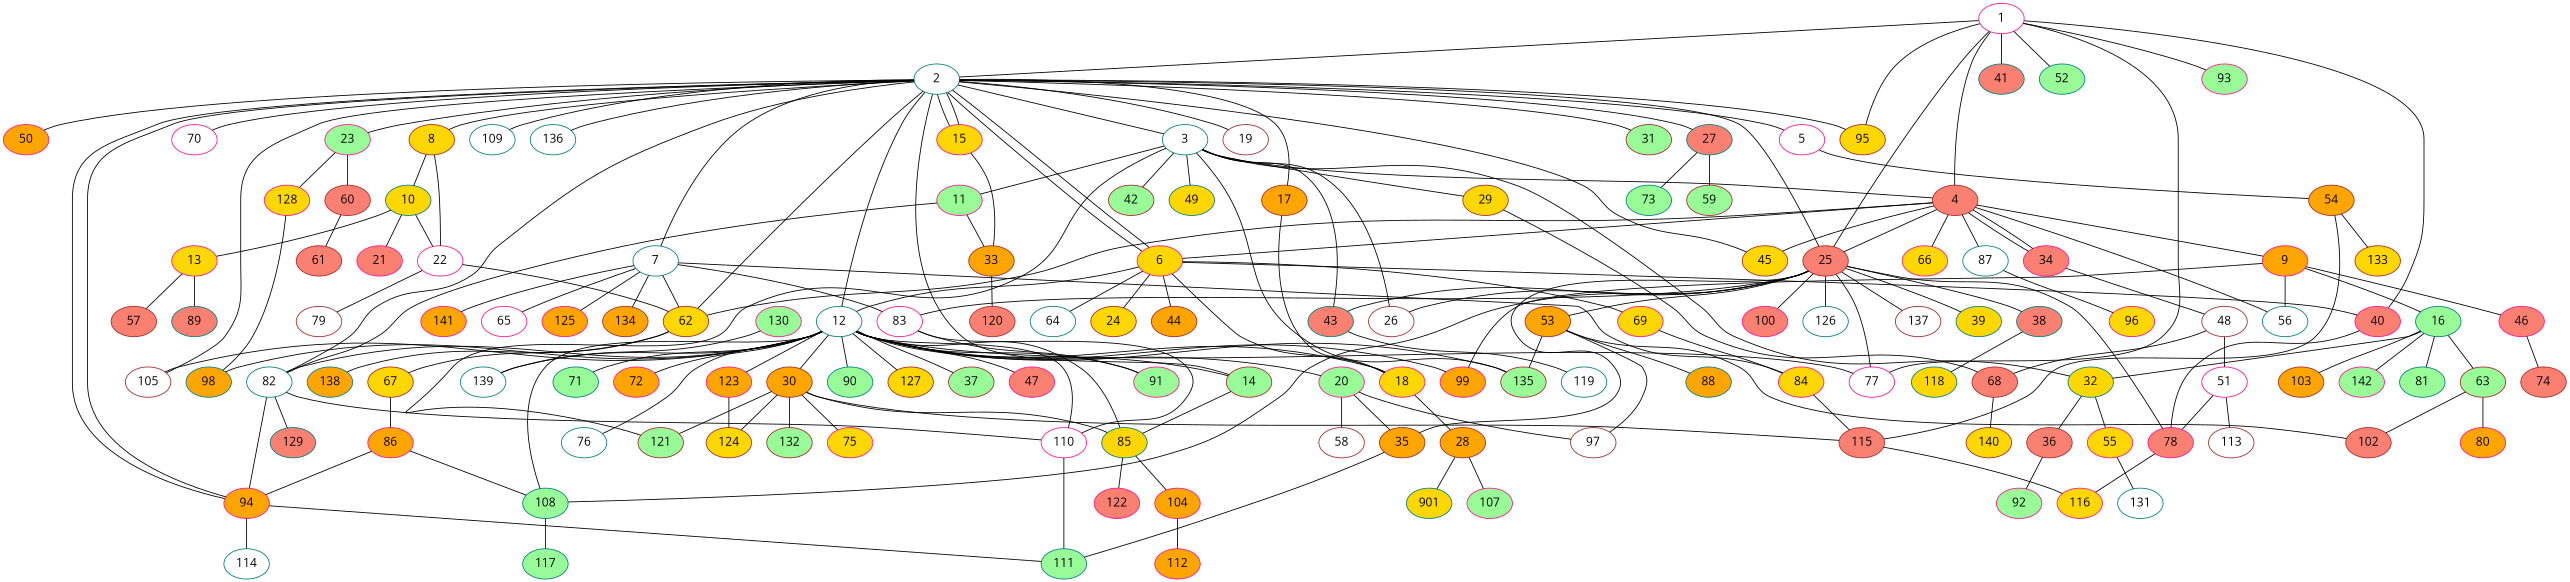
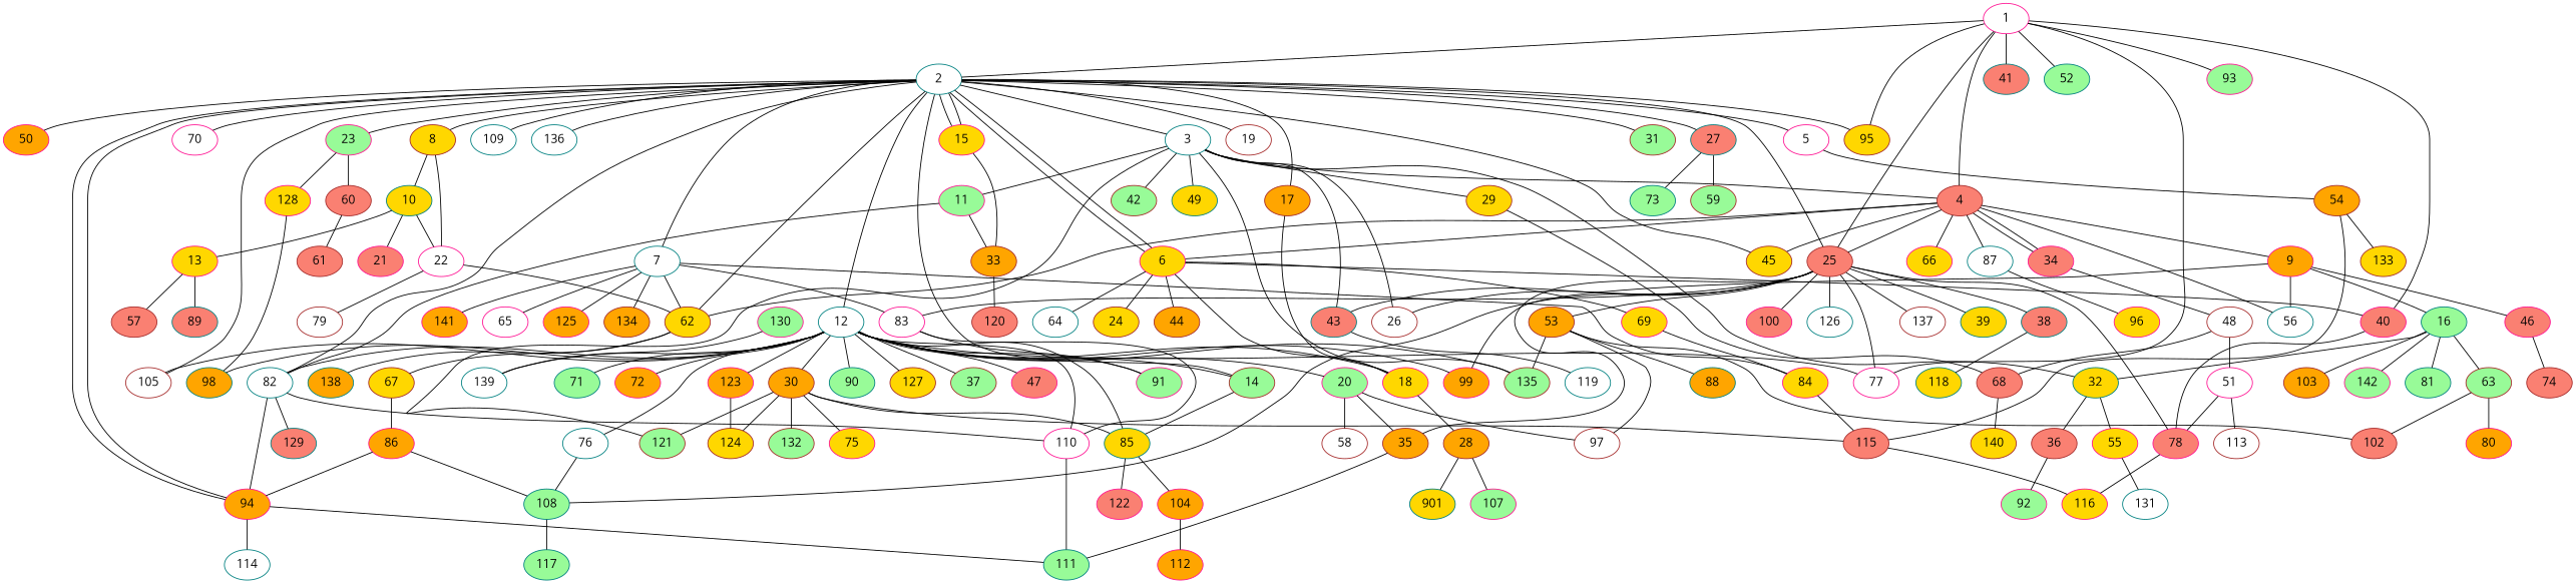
  graph {
    fontname="Open Sans"
    node [color=deeppink fillcolor=white fontname="Open Sans" style=filled]
    edge [fontname="Open Sans"]
    2 [color=teal]
    1
    4 [color=brown fillcolor=salmon]
    25 [color=brown fillcolor=salmon]
    40 [fillcolor=salmon]
    41 [color=teal fillcolor=salmon]
    52 [color=teal fillcolor=palegreen]
    77
    93 [fillcolor=palegreen]
    95 [color=brown fillcolor=gold]
    3 [color=teal]
    5
    6 [fillcolor=gold]
    7 [color=teal]
    8 [color=brown fillcolor=gold]
    12 [color=teal]
    14 [color=brown fillcolor=palegreen]
    15 [fillcolor=gold]
    17 [color=brown fillcolor=orange]
    19 [color=brown]
    23 [fillcolor=palegreen]
    27 [color=teal fillcolor=salmon]
    31 [color=brown fillcolor=palegreen]
    45 [color=brown fillcolor=gold]
    50 [fillcolor=orange]
    62 [color=brown fillcolor=gold]
    70
    82 [color=teal]
    94 [fillcolor=orange]
    105 [color=brown]
    109 [color=teal]
    136 [color=teal]
    9 [fillcolor=orange]
    34 [fillcolor=salmon]
    56 [color=teal]
    66 [fillcolor=gold]
    87 [color=teal]
    26 [color=brown]
    43 [color=teal fillcolor=salmon]
    83
    108 [color=teal fillcolor=palegreen]
    35 [color=brown fillcolor=orange]
    38 [color=teal fillcolor=salmon]
    39 [color=teal fillcolor=gold]
    53 [color=brown fillcolor=orange]
    78 [fillcolor=salmon]
    100 [fillcolor=salmon]
    126 [color=teal]
    137 [color=brown]
    11 [fillcolor=palegreen]
    29 [color=brown fillcolor=gold]
    32 [color=teal fillcolor=gold]
    42 [color=brown fillcolor=palegreen]
    49 [color=teal fillcolor=gold]
    121 [color=brown fillcolor=palegreen]
    135 [color=brown fillcolor=palegreen]
    54 [color=brown fillcolor=orange]
    18 [fillcolor=gold]
    24 [color=brown fillcolor=gold]
    44 [color=brown fillcolor=orange]
    64 [color=teal]
    69 [fillcolor=gold]
    65
    84 [fillcolor=gold]
    125 [fillcolor=orange]
    134 [color=brown fillcolor=orange]
    141 [fillcolor=orange]
    10 [color=teal fillcolor=gold]
    22
    99 [fillcolor=orange]
    20 [fillcolor=palegreen]
    30 [color=brown fillcolor=orange]
    37 [color=brown fillcolor=palegreen]
    47 [fillcolor=salmon]
    71 [color=teal fillcolor=palegreen]
    72 [fillcolor=orange]
    76 [color=teal]
    85 [color=teal fillcolor=gold]
    90 [color=teal fillcolor=palegreen]
    91 [fillcolor=palegreen]
    98 [color=teal fillcolor=orange]
    110
    123 [fillcolor=orange]
    127 [color=brown fillcolor=gold]
    139 [color=teal]
    33 [color=brown fillcolor=orange]
    60 [color=brown fillcolor=salmon]
    128 [fillcolor=gold]
    59 [color=brown fillcolor=palegreen]
    73 [color=teal fillcolor=palegreen]
    67 [color=brown fillcolor=gold]
    138 [color=teal fillcolor=orange]
    129 [color=teal fillcolor=salmon]
    111 [color=teal fillcolor=palegreen]
    114 [color=teal]
    68 [color=brown fillcolor=salmon]
    36 [color=brown fillcolor=salmon]
    55 [fillcolor=gold]
    119 [color=teal]
    16 [color=teal fillcolor=palegreen]
    46 [fillcolor=salmon]
    48 [color=brown]
    96 [fillcolor=gold]
    115 [color=brown fillcolor=salmon]
    133 [color=brown fillcolor=gold]
    28 [color=brown fillcolor=orange]
    13 [fillcolor=gold]
    21 [fillcolor=salmon]
    79 [color=brown]
    63 [color=brown fillcolor=palegreen]
    81 [color=teal fillcolor=palegreen]
    103 [color=brown fillcolor=orange]
    142 [fillcolor=palegreen]
    74 [color=brown fillcolor=salmon]
    57 [color=brown fillcolor=salmon]
    89 [color=teal fillcolor=salmon]
    120 [color=brown fillcolor=salmon]
    58 [color=brown]
    97 [color=brown]
    75 [fillcolor=gold]
    124 [color=brown fillcolor=gold]
    132 [color=brown fillcolor=palegreen]
    104 [fillcolor=orange]
    122 [fillcolor=salmon]
    117 [color=teal fillcolor=palegreen]
    102 [color=brown fillcolor=salmon]
    80 [fillcolor=orange]
    n128 [color=teal fillcolor=gold label=901]
    107 [fillcolor=palegreen]
    61 [color=brown fillcolor=salmon]
    118 [color=teal fillcolor=gold]
    88 [color=teal fillcolor=orange]
    116 [fillcolor=gold]
    140 [color=brown fillcolor=gold]
    92 [fillcolor=palegreen]
    131 [color=teal]
    51
    113 [color=brown]
    86 [fillcolor=orange]
    112 [fillcolor=orange]
    130 [fillcolor=palegreen]
    2 -- 25
    2 -- 95
    2 -- 3
    2 -- 5
    2 -- 6
    2 -- 6
    2 -- 7
    2 -- 8
    2 -- 12
    2 -- 14
    2 -- 15
    2 -- 15
    2 -- 17
    2 -- 19
    2 -- 23
    2 -- 27
    2 -- 31
    2 -- 45
    2 -- 50
    2 -- 62
    2 -- 70
    2 -- 82
    2 -- 94
    2 -- 94
    2 -- 105
    2 -- 109
    2 -- 136
    1 -- 2
    1 -- 4
    1 -- 25
    1 -- 40
    1 -- 41
    1 -- 52
    1 -- 77
    1 -- 93
    1 -- 95
    4 -- 25
    4 -- 6
    4 -- 45
    4 -- 62
    4 -- 9
    4 -- 34
    4 -- 34
    4 -- 56
    4 -- 66
    4 -- 87
    25 -- 77
    25 -- 26
    25 -- 43
    25 -- 83
    25 -- 108
    25 -- 35
    25 -- 38
    25 -- 39
    25 -- 53
    25 -- 78
    25 -- 100
    25 -- 126
    25 -- 137
    40 -- 78
    3 -- 4
    3 -- 26
    3 -- 43
    3 -- 11
    3 -- 29
    3 -- 32
    3 -- 42
    3 -- 49
    3 -- 121
    3 -- 135
    5 -- 54
    6 -- 40
-   6 -- 12
    6 -- 18
    6 -- 24
    6 -- 44
    6 -- 64
    6 -- 69
    7 -- 62
    7 -- 83
    7 -- 65
    7 -- 84
    7 -- 125
    7 -- 134
    7 -- 141
    8 -- 10
    8 -- 22
    12 -- 77
    12 -- 14
    12 -- 82
    12 -- 105
-   12 -- 108
+   76 -- 108
    12 -- 135
    12 -- 18
    12 -- 99
    12 -- 20
    12 -- 30
    12 -- 37
    12 -- 47
    12 -- 71
    12 -- 72
    12 -- 76
    12 -- 85
    12 -- 90
    12 -- 91
    12 -- 98
    12 -- 110
    12 -- 123
    12 -- 127
    12 -- 139
    14 -- 85
    15 -- 33
    17 -- 18
    23 -- 60
    23 -- 128
    27 -- 59
    27 -- 73
    62 -- 67
    62 -- 138
    82 -- 94
    82 -- 110
    82 -- 129
    94 -- 111
    94 -- 114
    9 -- 56
    9 -- 99
    9 -- 16
    9 -- 46
    34 -- 48
    87 -- 96
    43 -- 119
    83 -- 91
    83 -- 110
    108 -- 117
    35 -- 111
    38 -- 118
    53 -- 135
    53 -- 97
    53 -- 102
    53 -- 88
    78 -- 116
    11 -- 82
    11 -- 33
    29 -- 68
    32 -- 36
    32 -- 55
    54 -- 115
    54 -- 133
    18 -- 28
    69 -- 84
    84 -- 115
    10 -- 22
    10 -- 13
    10 -- 21
    22 -- 62
    22 -- 79
    20 -- 35
    20 -- 58
    20 -- 97
    30 -- 121
    30 -- 85
    30 -- 115
    30 -- 75
    30 -- 124
    30 -- 132
    85 -- 104
    85 -- 122
    110 -- 111
    123 -- 124
    33 -- 120
    60 -- 61
    128 -- 98
    67 -- 86
    68 -- 140
    36 -- 92
    55 -- 131
    16 -- 32
    16 -- 63
    16 -- 81
    16 -- 103
    16 -- 142
    46 -- 74
    48 -- 68
    48 -- 51
    115 -- 116
    28 -- n128
    28 -- 107
    13 -- 57
    13 -- 89
    63 -- 102
    63 -- 80
    104 -- 112
    51 -- 78
    51 -- 113
    86 -- 94
    86 -- 108
    130 -- 139
  }
